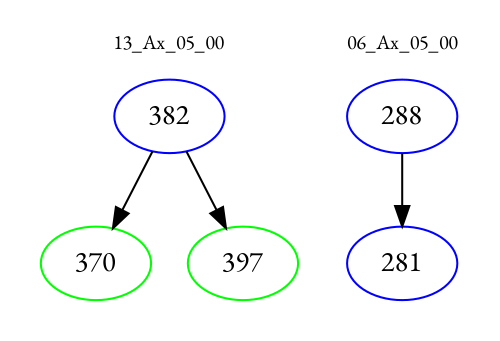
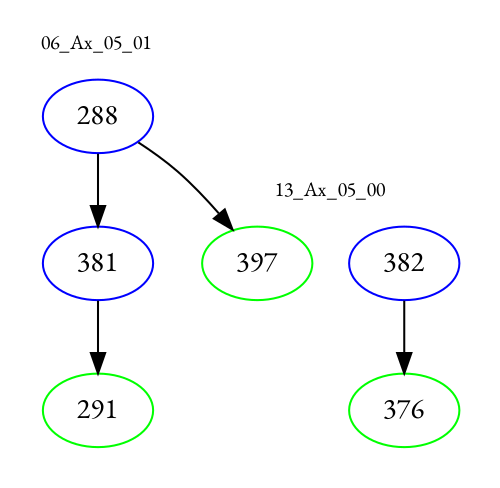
  digraph {
    fontname="EB Garamond"
    node [color=blue fontname="EB Garamond"]
    edge [color=black fontname="EB Garamond"]
    n1 [label=382]
-   n2 [color=green label=370]
+   n2 [color=green label=376]
    n3 [color=green label=397]
-   n4 [label=281]
+   n4 [label=381]
    n5 [label=288]
+   n6 [color=green label=291]
    subgraph cluster_1 {
      color=white
      fontsize=10
      label="13_Ax_05_00"
      n1
      n2
      n3
    }
    subgraph cluster_2 {
      color=white
      fontsize=10
-     label="06_Ax_05_00"
+     label="06_Ax_05_01"
      n4
      n5
+     n6
    }
    n1 -> n2
-   n1 -> n3
+   n5 -> n3
+   n4 -> n6
    n5 -> n4
  }
